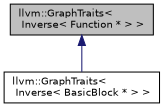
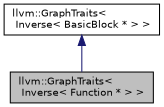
  digraph {
    node [color=black fontname=Helvetica fontsize=10 shape=box]
    n1 [fillcolor=grey75 fontcolor=black height=0.2 label="llvm::GraphTraits\<\l Inverse\< Function * \> \>" style=filled width=0.4]
    n2 [height=0.2 label="llvm::GraphTraits\<\l Inverse\< BasicBlock * \> \>" width=0.4]
-   n1 -> n2 [color=midnightblue dir=back fontname=Helvetica fontsize=10 labelfontname=Helvetica labelfontsize=10 style=solid]
+   n2 -> n1 [color=midnightblue dir=back fontname=Helvetica fontsize=10 labelfontname=Helvetica labelfontsize=10 style=solid]
  }
